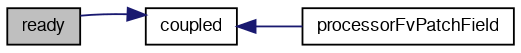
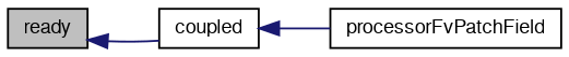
  digraph {
    rankdir=LR
    node [color=black fontname=FreeSans fontsize=10 shape=record]
    edge [color=midnightblue dir=back fontname=FreeSans fontsize=10 labelfontname=FreeSans labelfontsize=10 style=solid]
    n1 [fillcolor=grey75 fontcolor=black height=0.2 label=ready style=filled width=0.4]
    n2 [height=0.2 label=coupled width=0.4]
    n3 [height=0.2 label=processorFvPatchField width=0.4]
-   n2 -> n1
+   n1 -> n2
    n2 -> n3
  }
